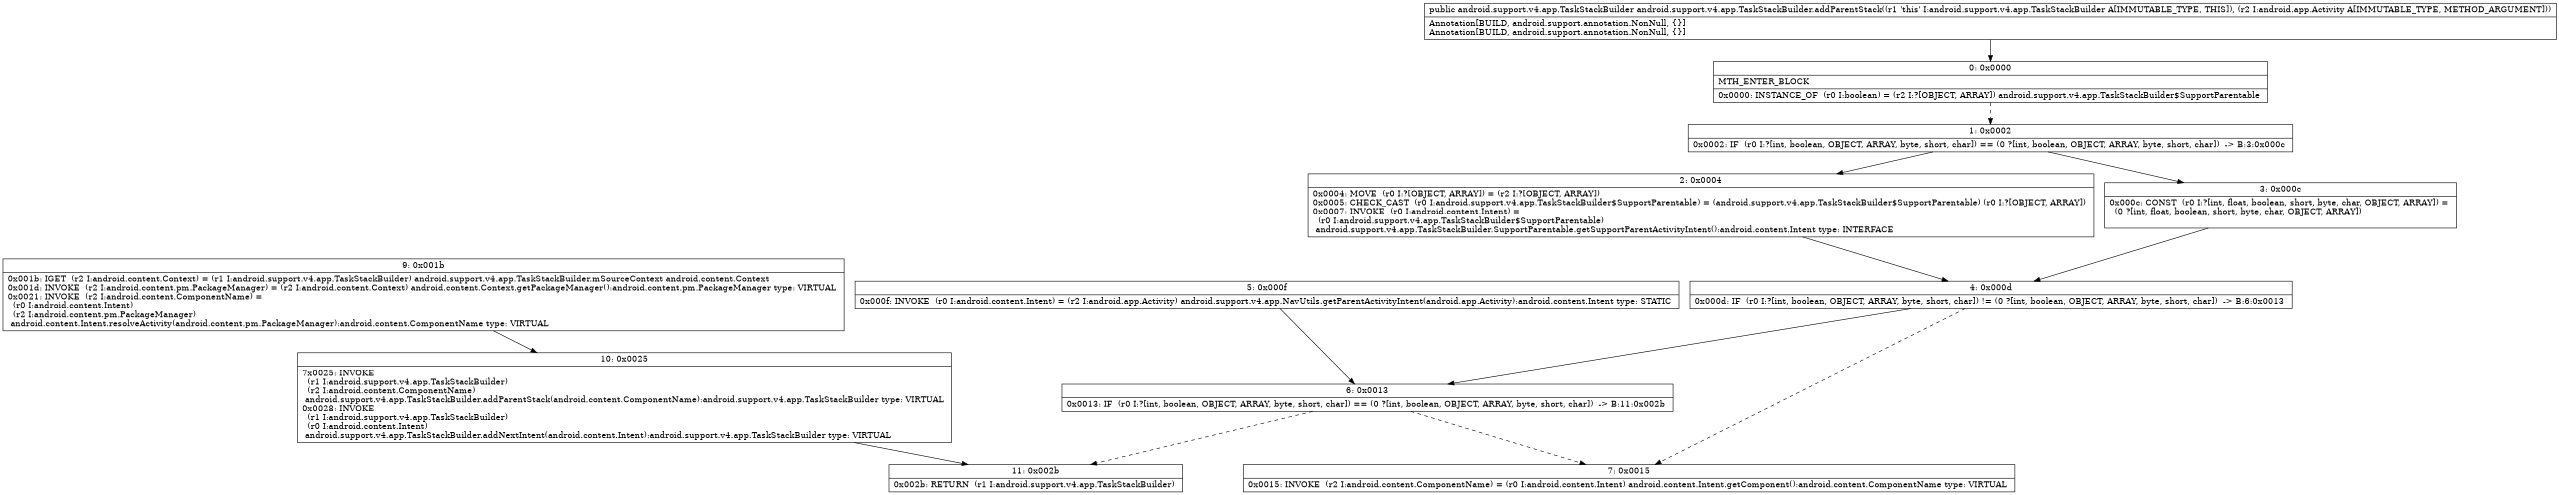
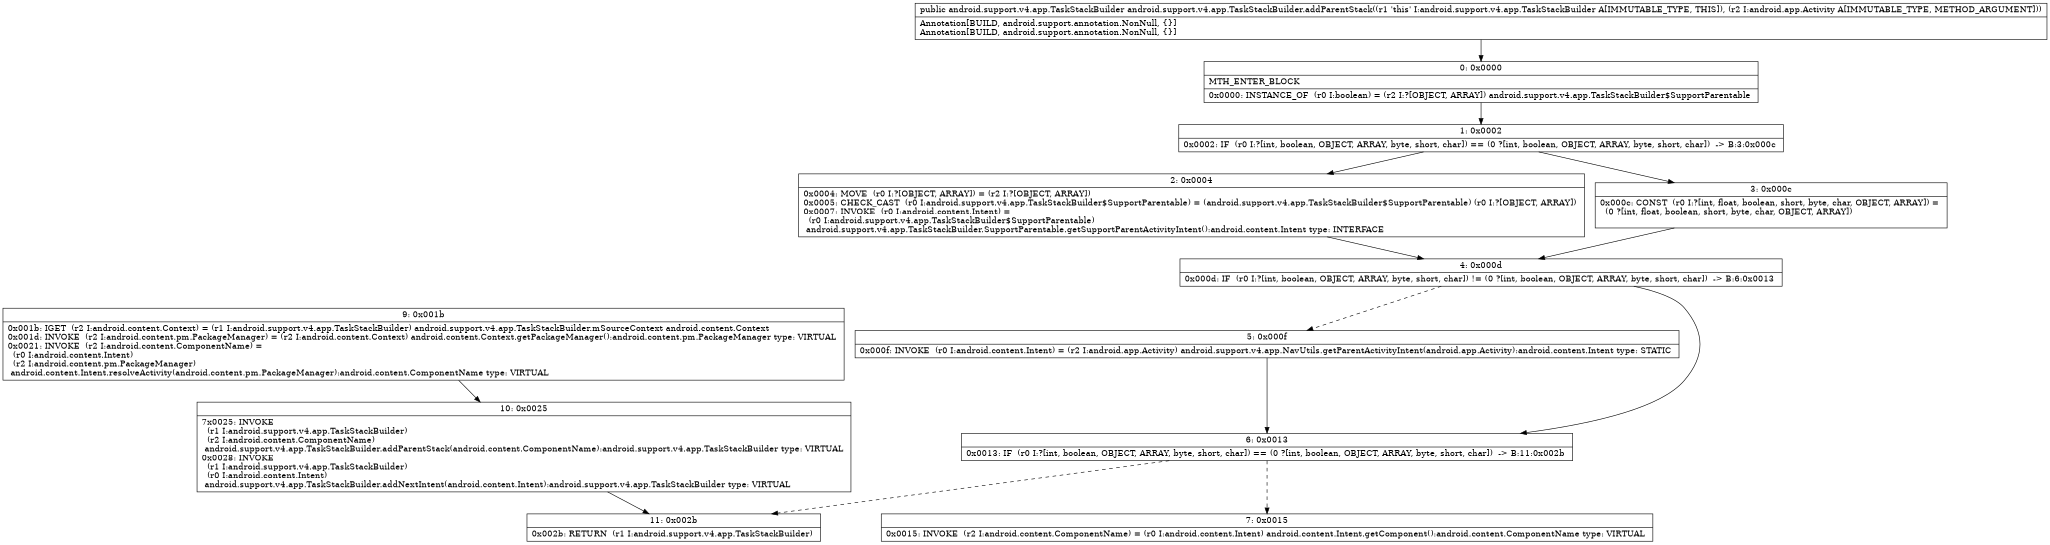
  digraph {
    node [shape=record]
    n1 [label="{0\:\ 0x0000|MTH_ENTER_BLOCK\l|0x0000: INSTANCE_OF  (r0 I:boolean) = (r2 I:?[OBJECT, ARRAY]) android.support.v4.app.TaskStackBuilder$SupportParentable \l}"]
    n2 [label="{1\:\ 0x0002|0x0002: IF  (r0 I:?[int, boolean, OBJECT, ARRAY, byte, short, char]) == (0 ?[int, boolean, OBJECT, ARRAY, byte, short, char])  \-\> B:3:0x000c \l}"]
    n3 [label="{2\:\ 0x0004|0x0004: MOVE  (r0 I:?[OBJECT, ARRAY]) = (r2 I:?[OBJECT, ARRAY]) \l0x0005: CHECK_CAST  (r0 I:android.support.v4.app.TaskStackBuilder$SupportParentable) = (android.support.v4.app.TaskStackBuilder$SupportParentable) (r0 I:?[OBJECT, ARRAY]) \l0x0007: INVOKE  (r0 I:android.content.Intent) = \l  (r0 I:android.support.v4.app.TaskStackBuilder$SupportParentable)\l android.support.v4.app.TaskStackBuilder.SupportParentable.getSupportParentActivityIntent():android.content.Intent type: INTERFACE \l}"]
    n4 [label="{3\:\ 0x000c|0x000c: CONST  (r0 I:?[int, float, boolean, short, byte, char, OBJECT, ARRAY]) = \l  (0 ?[int, float, boolean, short, byte, char, OBJECT, ARRAY])\l \l}"]
    n5 [label="{4\:\ 0x000d|0x000d: IF  (r0 I:?[int, boolean, OBJECT, ARRAY, byte, short, char]) != (0 ?[int, boolean, OBJECT, ARRAY, byte, short, char])  \-\> B:6:0x0013 \l}"]
    n6 [label="{5\:\ 0x000f|0x000f: INVOKE  (r0 I:android.content.Intent) = (r2 I:android.app.Activity) android.support.v4.app.NavUtils.getParentActivityIntent(android.app.Activity):android.content.Intent type: STATIC \l}"]
    n7 [label="{6\:\ 0x0013|0x0013: IF  (r0 I:?[int, boolean, OBJECT, ARRAY, byte, short, char]) == (0 ?[int, boolean, OBJECT, ARRAY, byte, short, char])  \-\> B:11:0x002b \l}"]
    n8 [label="{7\:\ 0x0015|0x0015: INVOKE  (r2 I:android.content.ComponentName) = (r0 I:android.content.Intent) android.content.Intent.getComponent():android.content.ComponentName type: VIRTUAL \l}"]
    n9 [label="{11\:\ 0x002b|0x002b: RETURN  (r1 I:android.support.v4.app.TaskStackBuilder) \l}"]
    n10 [label="{9\:\ 0x001b|0x001b: IGET  (r2 I:android.content.Context) = (r1 I:android.support.v4.app.TaskStackBuilder) android.support.v4.app.TaskStackBuilder.mSourceContext android.content.Context \l0x001d: INVOKE  (r2 I:android.content.pm.PackageManager) = (r2 I:android.content.Context) android.content.Context.getPackageManager():android.content.pm.PackageManager type: VIRTUAL \l0x0021: INVOKE  (r2 I:android.content.ComponentName) = \l  (r0 I:android.content.Intent)\l  (r2 I:android.content.pm.PackageManager)\l android.content.Intent.resolveActivity(android.content.pm.PackageManager):android.content.ComponentName type: VIRTUAL \l}"]
    n11 [label="{10\:\ 0x0025|7x0025: INVOKE  \l  (r1 I:android.support.v4.app.TaskStackBuilder)\l  (r2 I:android.content.ComponentName)\l android.support.v4.app.TaskStackBuilder.addParentStack(android.content.ComponentName):android.support.v4.app.TaskStackBuilder type: VIRTUAL \l0x0028: INVOKE  \l  (r1 I:android.support.v4.app.TaskStackBuilder)\l  (r0 I:android.content.Intent)\l android.support.v4.app.TaskStackBuilder.addNextIntent(android.content.Intent):android.support.v4.app.TaskStackBuilder type: VIRTUAL \l}"]
    n12 [label="{public android.support.v4.app.TaskStackBuilder android.support.v4.app.TaskStackBuilder.addParentStack((r1 'this' I:android.support.v4.app.TaskStackBuilder A[IMMUTABLE_TYPE, THIS]), (r2 I:android.app.Activity A[IMMUTABLE_TYPE, METHOD_ARGUMENT]))  | Annotation[BUILD, android.support.annotation.NonNull, \{\}]\lAnnotation[BUILD, android.support.annotation.NonNull, \{\}]\l}"]
-   n1 -> n2 [style=dashed]
+   n1 -> n2
    n2 -> n3 [style=solid]
    n2 -> n4
    n3 -> n5
    n4 -> n5
-   n5 -> n8 [style=dashed]
+   n5 -> n6 [style=dashed]
    n5 -> n7
    n6 -> n7
    n7 -> n8 [style=dashed]
    n7 -> n9 [style=dashed]
    n10 -> n11
    n11 -> n9
    n12 -> n1
  }
